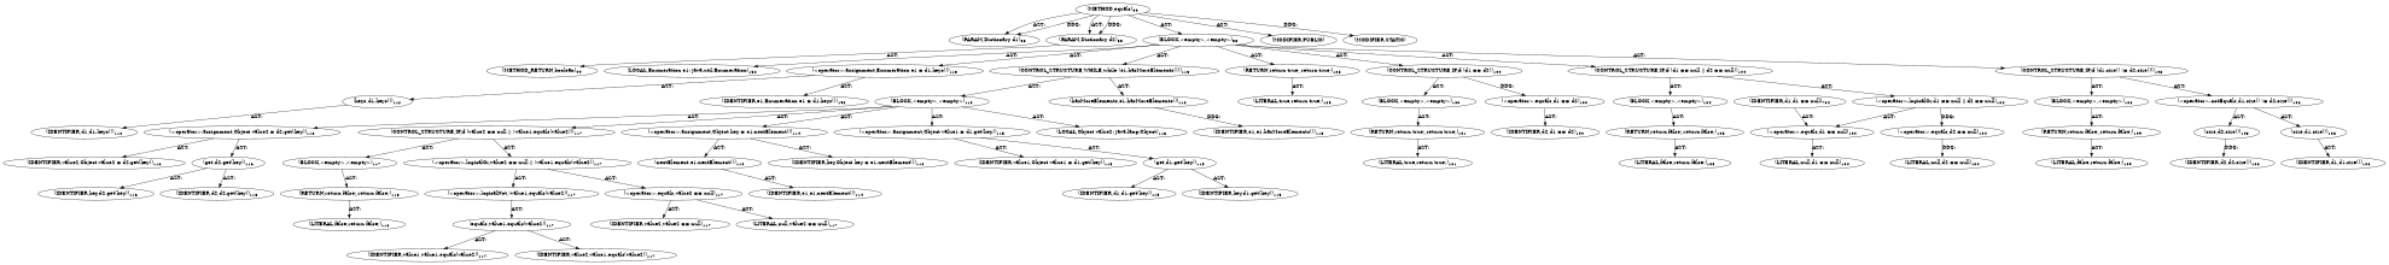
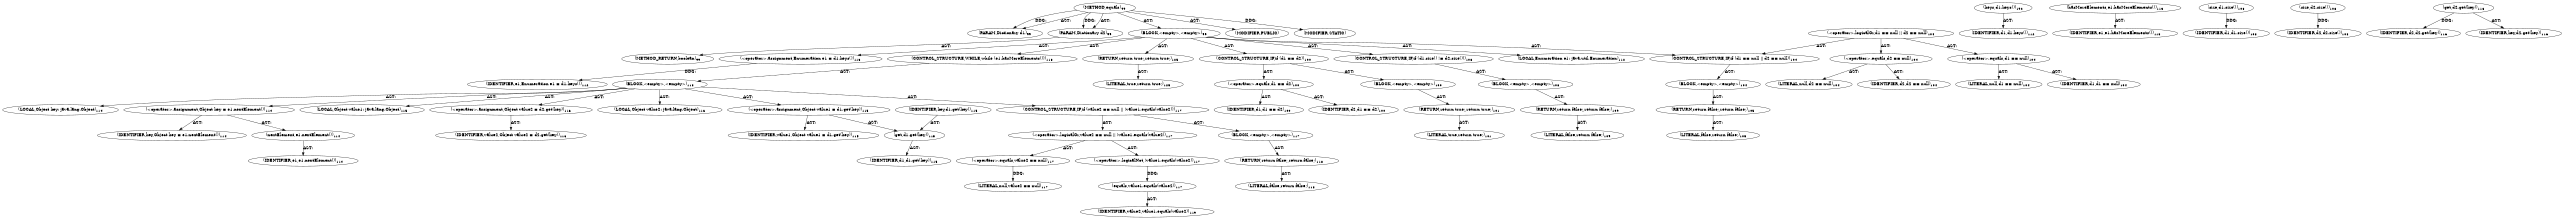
  digraph {
    n1 [label=<(METHOD,equals)<SUB>99</SUB>>]
    n2 [label=<(PARAM,Dictionary d1)<SUB>99</SUB>>]
    n3 [label=<(PARAM,Dictionary d2)<SUB>99</SUB>>]
    n4 [label=<(BLOCK,&lt;empty&gt;,&lt;empty&gt;)<SUB>99</SUB>>]
    n5 [label=<(MODIFIER,PUBLIC)>]
    n6 [label=<(MODIFIER,STATIC)>]
    n7 [label=<(METHOD_RETURN,boolean)<SUB>99</SUB>>]
    n8 [label=<(CONTROL_STRUCTURE,IF,if (d1 == d2))<SUB>100</SUB>>]
    n9 [label=<(CONTROL_STRUCTURE,IF,if (d1 == null || d2 == null))<SUB>104</SUB>>]
    n10 [label=<(CONTROL_STRUCTURE,IF,if (d1.size() != d2.size()))<SUB>108</SUB>>]
-   n11 [label=<(LOCAL,Enumeration e1: java.util.Enumeration)<SUB>152</SUB>>]
+   n11 [label=<(LOCAL,Enumeration e1: java.util.Enumeration)<SUB>112</SUB>>]
    n12 [label=<(&lt;operator&gt;.assignment,Enumeration e1 = d1.keys())<SUB>113</SUB>>]
    n13 [label=<(CONTROL_STRUCTURE,WHILE,while (e1.hasMoreElements()))<SUB>113</SUB>>]
    n14 [label=<(RETURN,return true;,return true;)<SUB>125</SUB>>]
    n15 [label=<(&lt;operator&gt;.equals,d1 == d2)<SUB>100</SUB>>]
    n16 [label=<(BLOCK,&lt;empty&gt;,&lt;empty&gt;)<SUB>100</SUB>>]
    n17 [label=<(&lt;operator&gt;.logicalOr,d1 == null || d2 == null)<SUB>104</SUB>>]
    n18 [label=<(BLOCK,&lt;empty&gt;,&lt;empty&gt;)<SUB>104</SUB>>]
-   n19 [label=<(&lt;operator&gt;.notEquals,d1.size() != d2.size())<SUB>108</SUB>>]
    n20 [label=<(BLOCK,&lt;empty&gt;,&lt;empty&gt;)<SUB>108</SUB>>]
-   n21 [label=<(IDENTIFIER,e1,Enumeration e1 = d1.keys())<SUB>192</SUB>>]
-   n22 [label=<(keys,d1.keys())<SUB>112</SUB>>]
+   n21 [label=<(IDENTIFIER,e1,Enumeration e1 = d1.keys())<SUB>112</SUB>>]
+   n22 [label=<(keys,d1.keys())<SUB>192</SUB>>]
    n23 [label=<(hasMoreElements,e1.hasMoreElements())<SUB>113</SUB>>]
    n24 [label=<(BLOCK,&lt;empty&gt;,&lt;empty&gt;)<SUB>113</SUB>>]
    n25 [label=<(LITERAL,true,return true;)<SUB>125</SUB>>]
+   n26 [label=<(IDENTIFIER,d1,d1 == d2)<SUB>100</SUB>>]
    n27 [label=<(IDENTIFIER,d2,d1 == d2)<SUB>100</SUB>>]
    n28 [label=<(RETURN,return true;,return true;)<SUB>101</SUB>>]
    n29 [label=<(LITERAL,true,return true;)<SUB>101</SUB>>]
    n30 [label=<(&lt;operator&gt;.equals,d1 == null)<SUB>104</SUB>>]
    n31 [label=<(&lt;operator&gt;.equals,d2 == null)<SUB>104</SUB>>]
    n32 [label=<(RETURN,return false;,return false;)<SUB>105</SUB>>]
-   n33 [label=<(IDENTIFIER,d1,d1 == null)<SUB>704</SUB>>]
+   n33 [label=<(IDENTIFIER,d1,d1 == null)<SUB>104</SUB>>]
    n34 [label=<(LITERAL,null,d1 == null)<SUB>104</SUB>>]
+   n35 [label=<(IDENTIFIER,d2,d2 == null)<SUB>104</SUB>>]
    n36 [label=<(LITERAL,null,d2 == null)<SUB>104</SUB>>]
    n37 [label=<(LITERAL,false,return false;)<SUB>105</SUB>>]
    n38 [label=<(size,d1.size())<SUB>108</SUB>>]
    n39 [label=<(size,d2.size())<SUB>108</SUB>>]
    n40 [label=<(RETURN,return false;,return false;)<SUB>109</SUB>>]
    n41 [label=<(IDENTIFIER,d1,d1.size())<SUB>108</SUB>>]
    n42 [label=<(IDENTIFIER,d2,d2.size())<SUB>108</SUB>>]
    n43 [label=<(LITERAL,false,return false;)<SUB>109</SUB>>]
    n44 [label=<(IDENTIFIER,d1,d1.keys())<SUB>112</SUB>>]
    n45 [label=<(IDENTIFIER,e1,e1.hasMoreElements())<SUB>113</SUB>>]
+   n46 [label=<(LOCAL,Object key: java.lang.Object)<SUB>114</SUB>>]
    n47 [label=<(&lt;operator&gt;.assignment,Object key = e1.nextElement())<SUB>114</SUB>>]
+   n48 [label=<(LOCAL,Object value1: java.lang.Object)<SUB>115</SUB>>]
    n49 [label=<(&lt;operator&gt;.assignment,Object value1 = d1.get(key))<SUB>115</SUB>>]
    n50 [label=<(LOCAL,Object value2: java.lang.Object)<SUB>116</SUB>>]
    n51 [label=<(&lt;operator&gt;.assignment,Object value2 = d2.get(key))<SUB>116</SUB>>]
    n52 [label=<(CONTROL_STRUCTURE,IF,if (value2 == null || !value1.equals(value2)))<SUB>117</SUB>>]
    n53 [label=<(IDENTIFIER,key,Object key = e1.nextElement())<SUB>114</SUB>>]
    n54 [label=<(nextElement,e1.nextElement())<SUB>114</SUB>>]
    n55 [label=<(IDENTIFIER,value1,Object value1 = d1.get(key))<SUB>115</SUB>>]
    n56 [label=<(get,d1.get(key))<SUB>115</SUB>>]
    n57 [label=<(IDENTIFIER,value2,Object value2 = d2.get(key))<SUB>116</SUB>>]
    n58 [label=<(get,d2.get(key))<SUB>116</SUB>>]
    n59 [label=<(&lt;operator&gt;.logicalOr,value2 == null || !value1.equals(value2))<SUB>117</SUB>>]
    n60 [label=<(BLOCK,&lt;empty&gt;,&lt;empty&gt;)<SUB>117</SUB>>]
    n61 [label=<(IDENTIFIER,e1,e1.nextElement())<SUB>114</SUB>>]
    n62 [label=<(IDENTIFIER,d1,d1.get(key))<SUB>115</SUB>>]
    n63 [label=<(IDENTIFIER,key,d1.get(key))<SUB>115</SUB>>]
    n64 [label=<(IDENTIFIER,d2,d2.get(key))<SUB>116</SUB>>]
    n65 [label=<(IDENTIFIER,key,d2.get(key))<SUB>116</SUB>>]
    n66 [label=<(&lt;operator&gt;.equals,value2 == null)<SUB>117</SUB>>]
    n67 [label=<(&lt;operator&gt;.logicalNot,!value1.equals(value2))<SUB>117</SUB>>]
    n68 [label=<(RETURN,return false;,return false;)<SUB>118</SUB>>]
-   n69 [label=<(IDENTIFIER,value2,value2 == null)<SUB>117</SUB>>]
    n70 [label=<(LITERAL,null,value2 == null)<SUB>117</SUB>>]
    n71 [label=<(equals,value1.equals(value2))<SUB>117</SUB>>]
-   n72 [label=<(IDENTIFIER,value1,value1.equals(value2))<SUB>117</SUB>>]
-   n73 [label=<(IDENTIFIER,value2,value1.equals(value2))<SUB>117</SUB>>]
+   n73 [label=<(IDENTIFIER,value2,value1.equals(value2))<SUB>119</SUB>>]
    n74 [label=<(LITERAL,false,return false;)<SUB>118</SUB>>]
    n1 -> n2 [label="AST: "]
    n1 -> n2 [label="DDG: "]
    n1 -> n3 [label="AST: "]
    n1 -> n3 [label="DDG: "]
    n1 -> n4 [label="AST: "]
    n1 -> n5 [label="AST: "]
    n1 -> n6 [label="DDG: "]
    n3 -> n7 [label="AST: "]
    n4 -> n8 [label="AST: "]
    n4 -> n9 [label="AST: "]
    n4 -> n10 [label="AST: "]
    n4 -> n11 [label="AST: "]
    n4 -> n12 [label="AST: "]
    n4 -> n13 [label="AST: "]
    n4 -> n14 [label="AST: "]
-   n8 -> n15 [label="DDG: "]
+   n8 -> n15 [label="AST: "]
    n8 -> n16 [label="AST: "]
-   n9 -> n17 [label="AST: "]
+   n17 -> n9 [label="AST: "]
    n9 -> n18 [label="AST: "]
-   n10 -> n19 [label="AST: "]
    n10 -> n20 [label="AST: "]
-   n12 -> n21 [label="AST: "]
-   n12 -> n22 [label="AST: "]
-   n13 -> n23 [label="AST: "]
+   n12 -> n21 [label="DDG: "]
    n13 -> n24 [label="AST: "]
    n14 -> n25 [label="AST: "]
+   n15 -> n26 [label="AST: "]
    n15 -> n27 [label="AST: "]
    n16 -> n28 [label="AST: "]
    n17 -> n30 [label="AST: "]
-   n17 -> n31 [label="DDG: "]
+   n17 -> n31 [label="AST: "]
    n18 -> n32 [label="AST: "]
-   n19 -> n38 [label="AST: "]
-   n19 -> n39 [label="AST: "]
    n20 -> n40 [label="AST: "]
    n22 -> n44 [label="AST: "]
-   n23 -> n45 [label="DDG: "]
+   n23 -> n45 [label="AST: "]
+   n24 -> n46 [label="AST: "]
    n24 -> n47 [label="AST: "]
+   n24 -> n48 [label="AST: "]
    n24 -> n49 [label="AST: "]
    n24 -> n50 [label="AST: "]
    n24 -> n51 [label="AST: "]
    n24 -> n52 [label="AST: "]
    n28 -> n29 [label="AST: "]
-   n33 -> n30 [label="AST: "]
+   n30 -> n33 [label="AST: "]
    n30 -> n34 [label="AST: "]
-   n31 -> n36 [label="DDG: "]
+   n31 -> n35 [label="AST: "]
+   n31 -> n36 [label="AST: "]
    n32 -> n37 [label="AST: "]
-   n38 -> n41 [label="AST: "]
+   n38 -> n41 [label="DDG: "]
    n39 -> n42 [label="DDG: "]
    n40 -> n43 [label="AST: "]
    n47 -> n53 [label="AST: "]
    n47 -> n54 [label="AST: "]
    n49 -> n55 [label="AST: "]
    n49 -> n56 [label="AST: "]
    n51 -> n57 [label="AST: "]
-   n51 -> n58 [label="AST: "]
    n52 -> n59 [label="AST: "]
    n52 -> n60 [label="AST: "]
    n54 -> n61 [label="AST: "]
    n56 -> n62 [label="AST: "]
-   n56 -> n63 [label="AST: "]
-   n58 -> n64 [label="AST: "]
+   n63 -> n56 [label="AST: "]
+   n58 -> n64 [label="DDG: "]
    n58 -> n65 [label="AST: "]
    n59 -> n66 [label="AST: "]
    n59 -> n67 [label="AST: "]
    n60 -> n68 [label="AST: "]
-   n66 -> n69 [label="AST: "]
-   n66 -> n70 [label="AST: "]
-   n67 -> n71 [label="AST: "]
+   n66 -> n70 [label="DDG: "]
+   n67 -> n71 [label="DDG: "]
    n68 -> n74 [label="AST: "]
-   n71 -> n72 [label="AST: "]
    n71 -> n73 [label="AST: "]
  }
